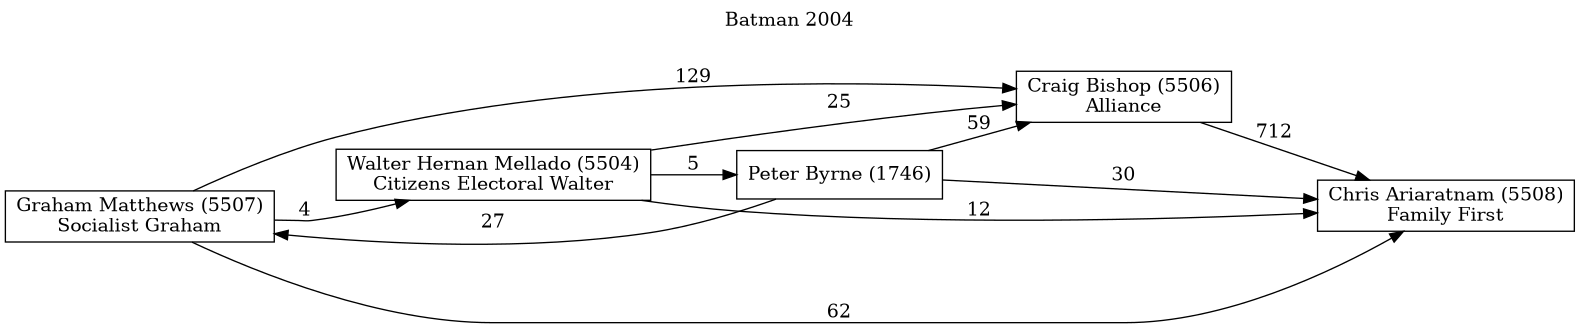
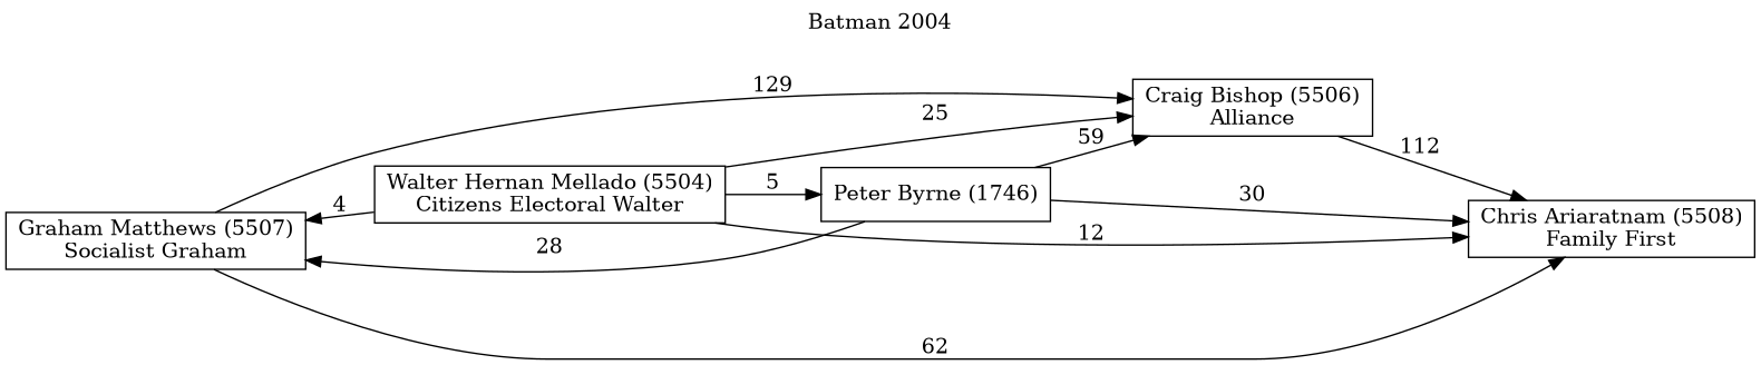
  digraph {
    label="Batman 2004"
    labelloc=t
    mclimit=10
    rankdir=LR
    node [shape=box]
    n1 [label="Chris Ariaratnam (5508)\nFamily First"]
    n2 [label="Craig Bishop (5506)\nAlliance"]
    n3 [label="Graham Matthews (5507)\nSocialist Graham"]
    n4 [label="Peter Byrne (1746)\n"]
    n5 [label="Walter Hernan Mellado (5504)\nCitizens Electoral Walter"]
-   n2 -> n1 [label=712]
+   n2 -> n1 [label=112]
    n3 -> n1 [label=62]
    n3 -> n2 [label=129]
    n4 -> n1 [label=30]
    n4 -> n2 [label=59]
-   n4 -> n3 [label=27]
+   n4 -> n3 [label=28]
    n5 -> n1 [label=12]
    n5 -> n2 [label=25]
-   n3 -> n5 [label=4]
+   n5 -> n3 [label=4]
    n5 -> n4 [label=5]
  }
